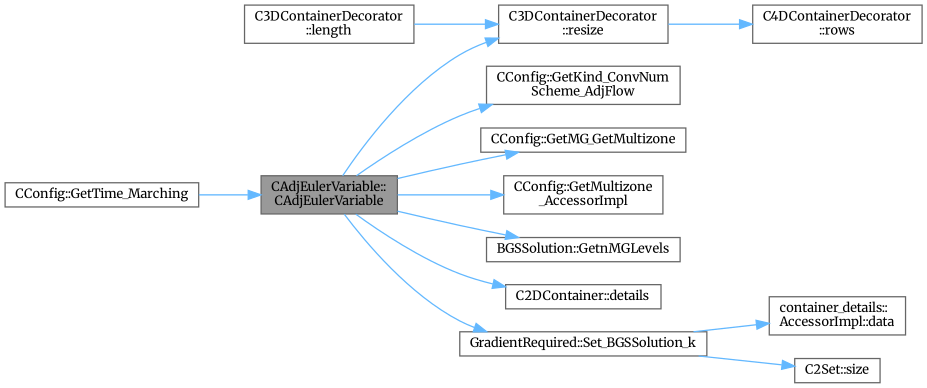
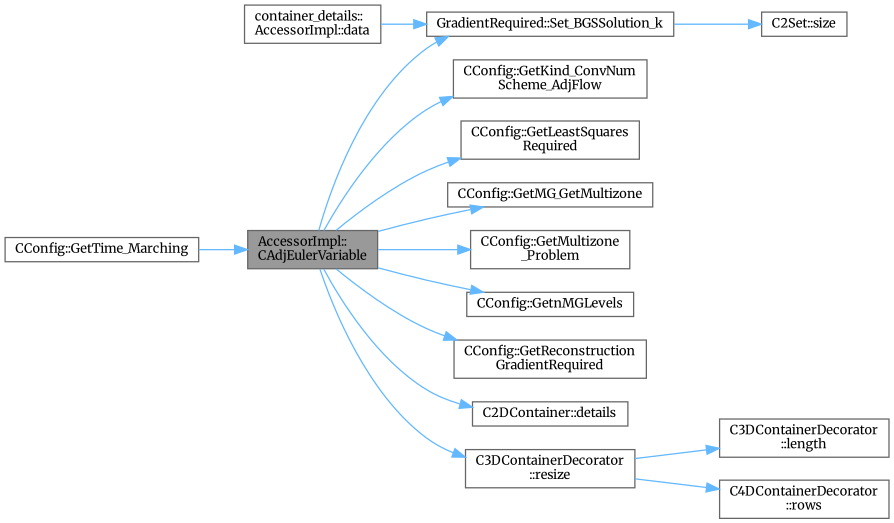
  digraph {
    fontname=Merriweather
    rankdir=LR
    node [color=grey40 fillcolor=white fontname=Merriweather fontsize=10 shape=box style=filled]
    edge [color=steelblue1 fontname=Merriweather fontsize=10 labelfontname=Helvetica labelfontsize=10 style=solid]
-   n1 [color=gray40 fillcolor=grey60 fontcolor=black height=0.2 label="CAdjEulerVariable::\lCAdjEulerVariable" width=0.4]
+   n1 [color=gray40 fillcolor=grey60 fontcolor=black height=0.2 label="AccessorImpl::\lCAdjEulerVariable" width=0.4]
    n2 [height=0.2 label="CConfig::GetKind_ConvNum\lScheme_AdjFlow" width=0.4]
+   n3 [height=0.2 label="CConfig::GetLeastSquares\lRequired" width=0.4]
    n4 [height=0.2 label="CConfig::GetMG_GetMultizone" width=0.4]
-   n5 [height=0.2 label="CConfig::GetMultizone\l_AccessorImpl" width=0.4]
-   n6 [height=0.2 label="BGSSolution::GetnMGLevels" width=0.4]
+   n5 [height=0.2 label="CConfig::GetMultizone\l_Problem" width=0.4]
+   n6 [height=0.2 label="CConfig::GetnMGLevels" width=0.4]
+   n7 [height=0.2 label="CConfig::GetReconstruction\lGradientRequired" width=0.4]
    n8 [height=0.2 label="C2DContainer::details" width=0.4]
    n9 [height=0.2 label="C3DContainerDecorator\l::resize" width=0.4]
    n10 [height=0.2 label="GradientRequired::Set_BGSSolution_k" width=0.4]
    n11 [height=0.2 label="CConfig::GetTime_Marching" width=0.4]
    n12 [height=0.2 label="C3DContainerDecorator\l::length" width=0.4]
    n13 [height=0.2 label="C4DContainerDecorator\l::rows" width=0.4]
    n14 [height=0.2 label="container_details::\lAccessorImpl::data" width=0.4]
    n15 [height=0.2 label="C2Set::size" width=0.4]
    n1 -> n2
+   n1 -> n3
    n1 -> n4
    n1 -> n5
    n1 -> n6
+   n1 -> n7
    n1 -> n8
    n1 -> n9
    n1 -> n10
-   n12 -> n9
+   n9 -> n12
    n9 -> n13
-   n10 -> n14
+   n14 -> n10
    n10 -> n15
    n11 -> n1
  }
